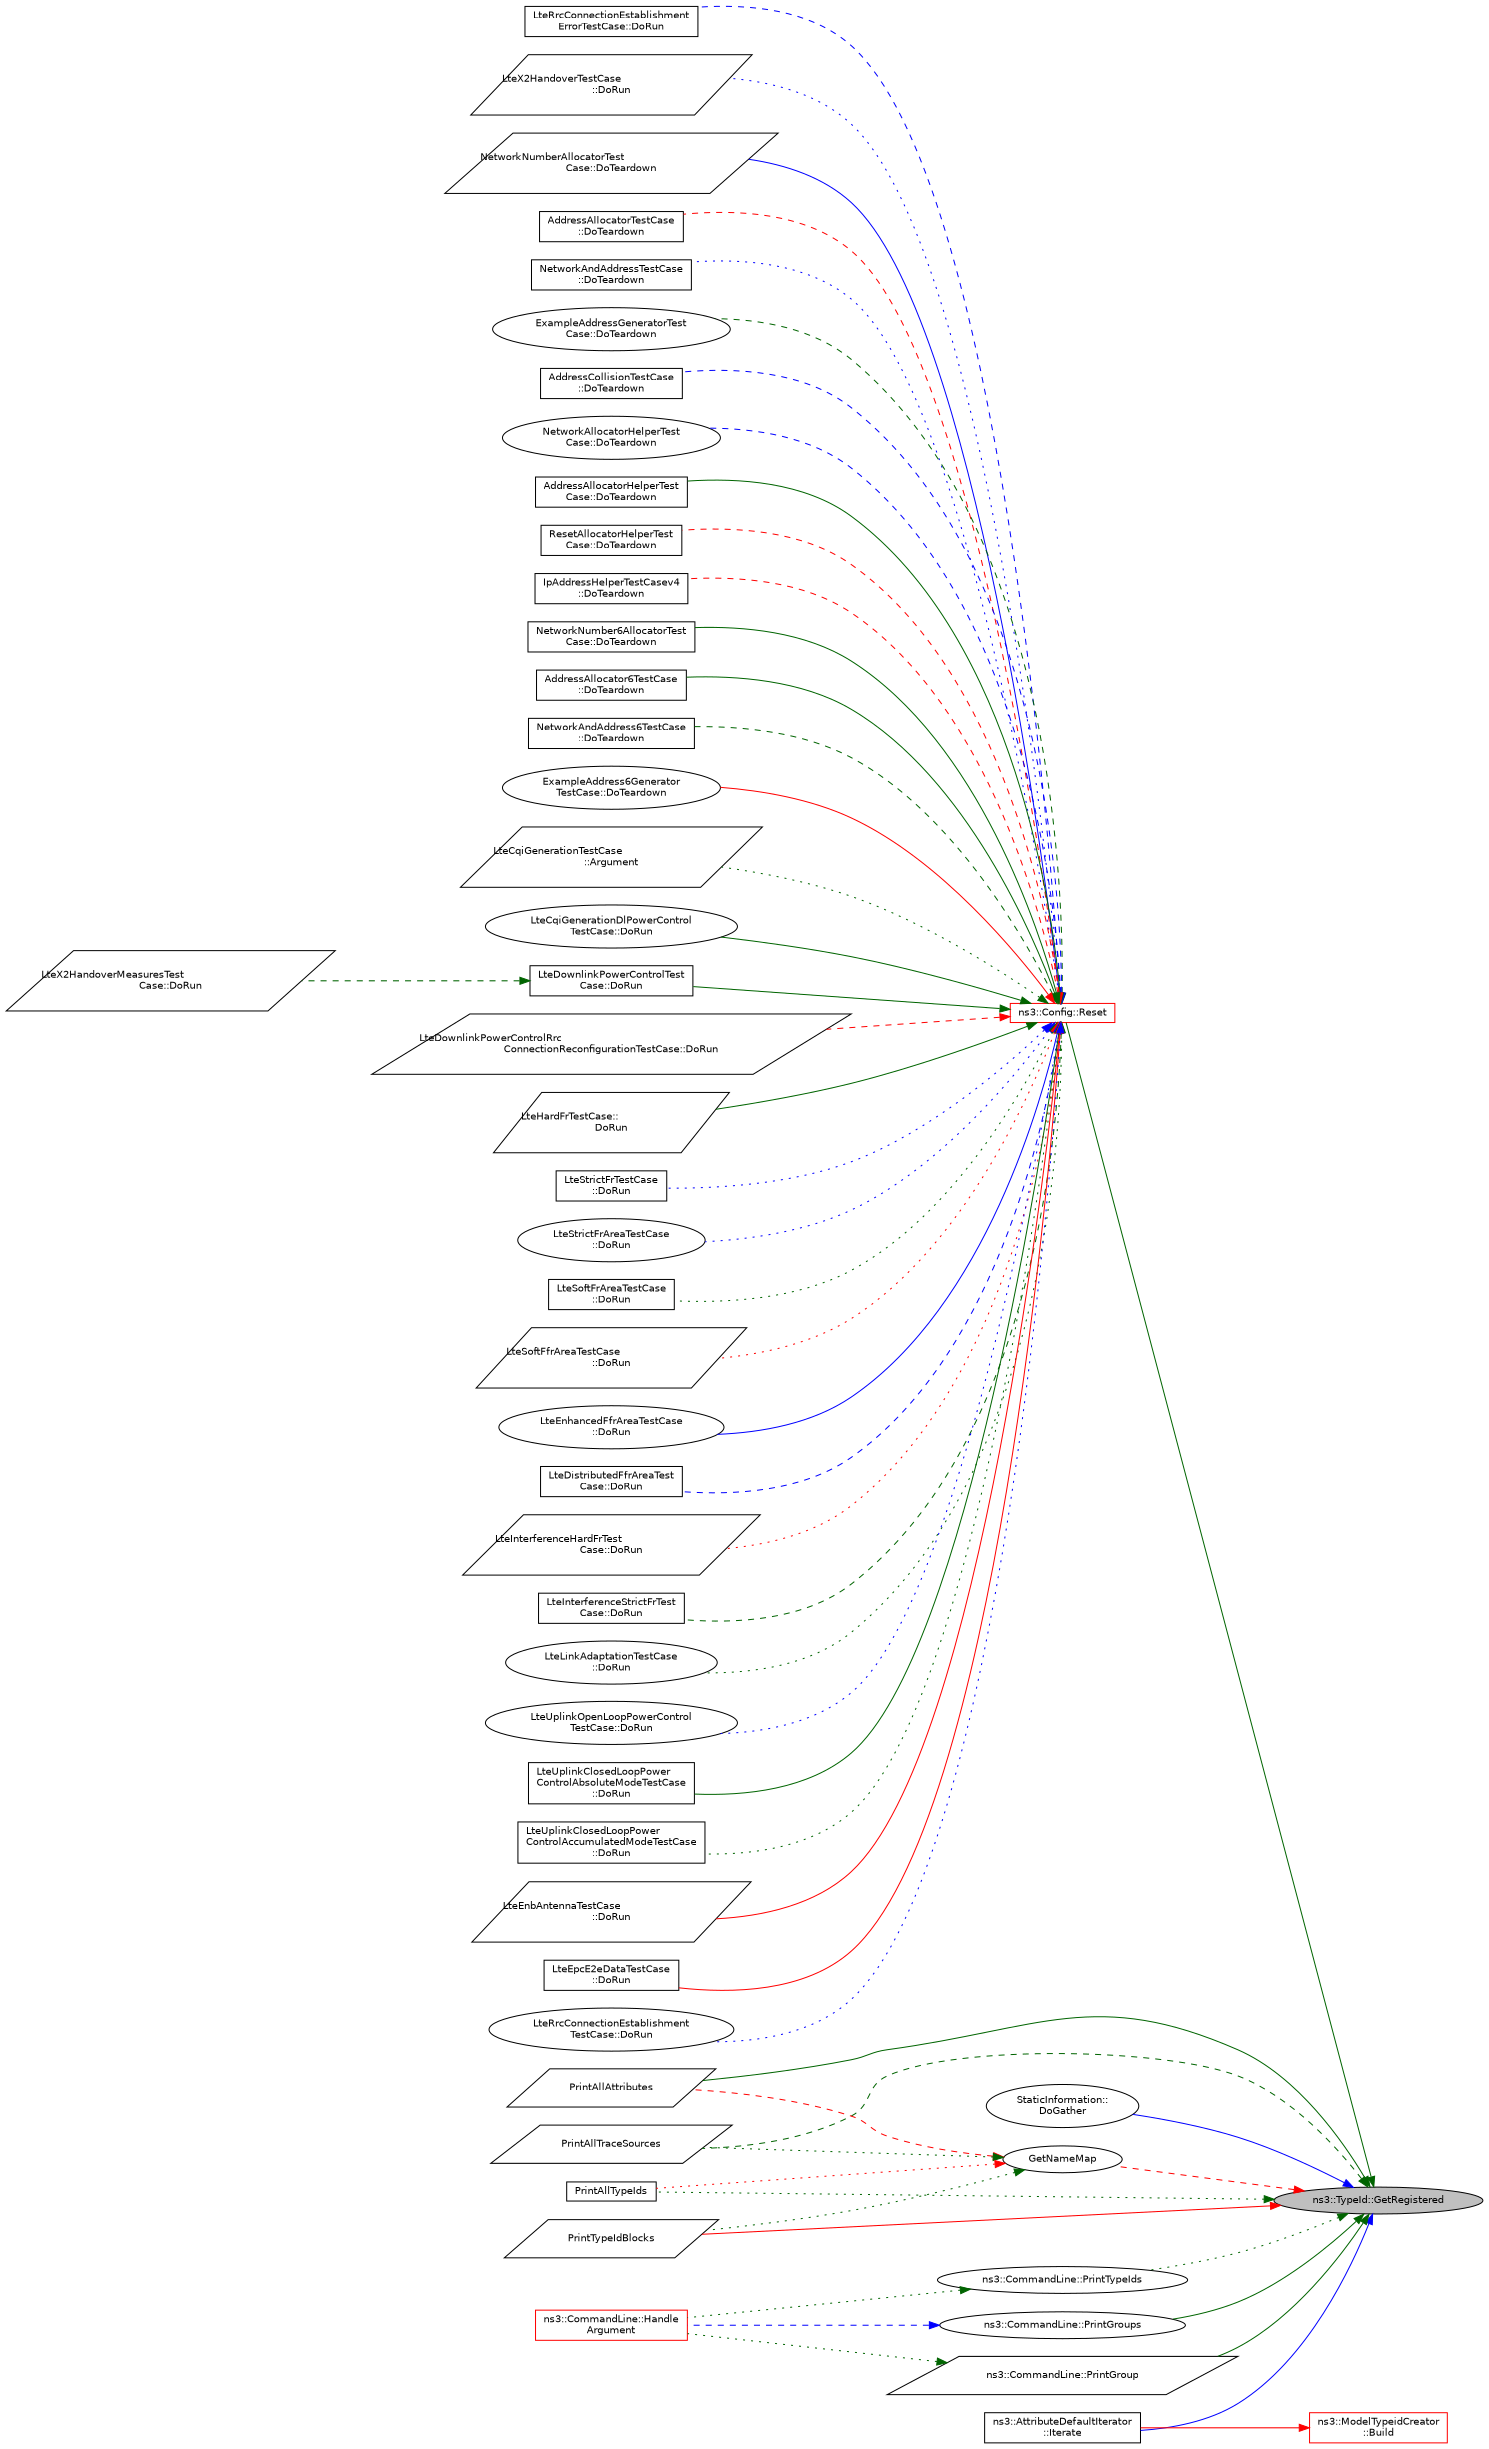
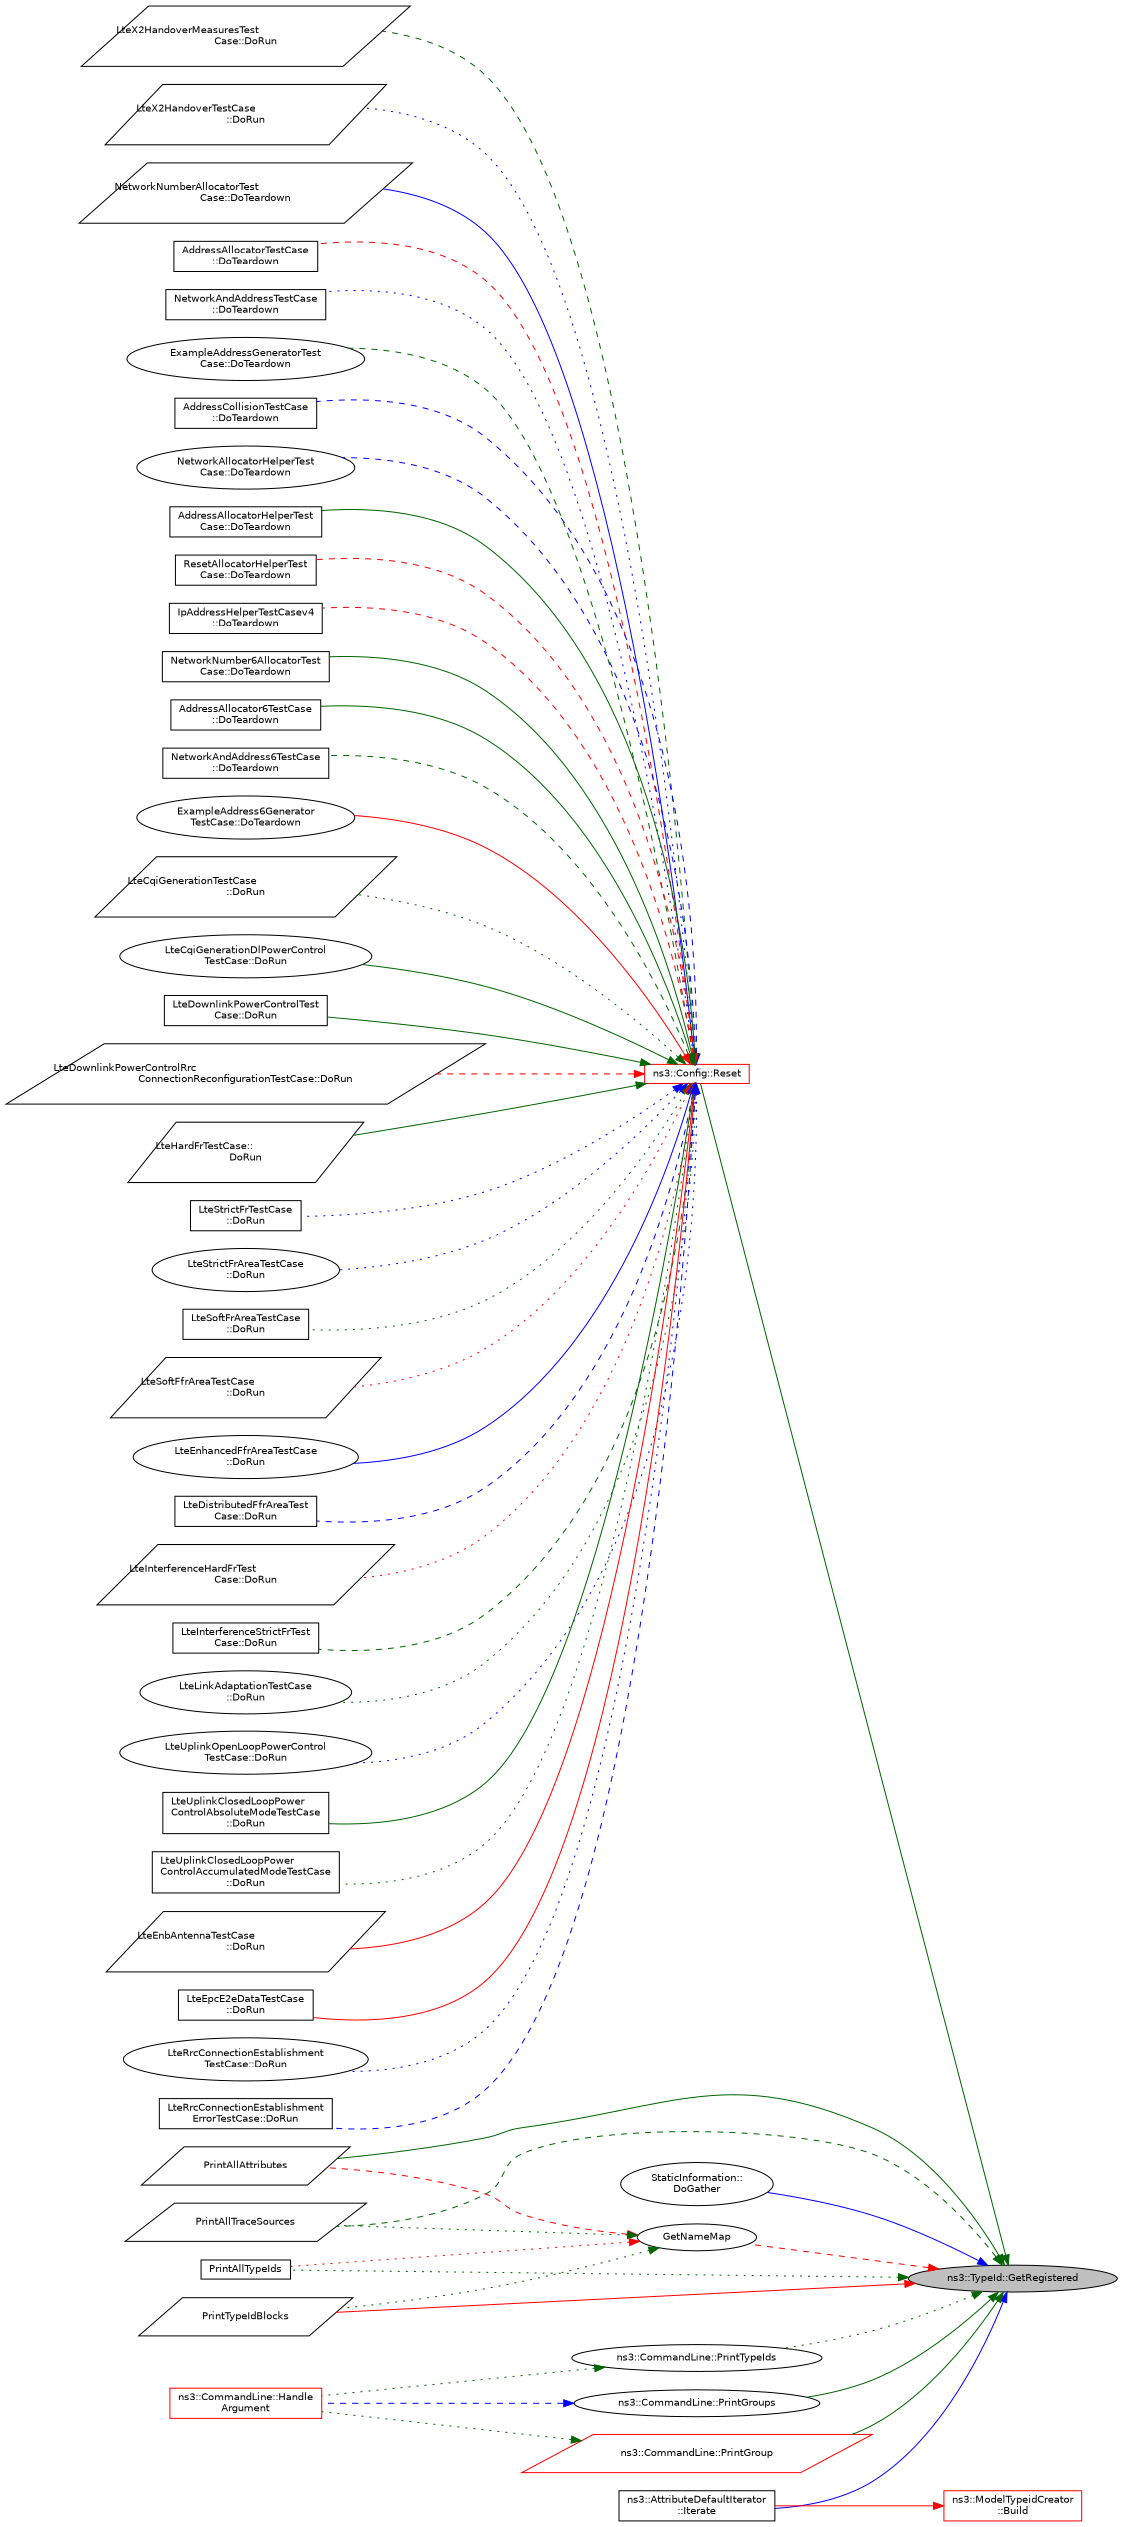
  digraph {
    rankdir=RL
    node [color=black fillcolor=white fontname=Helvetica fontsize=10 shape=box style=filled]
    edge [color=darkgreen dir=back fontname=Helvetica fontsize=10 labelfontname=Helvetica labelfontsize=10 style=solid]
    n1 [fillcolor=grey75 fontcolor=black height=0.2 label="ns3::TypeId::GetRegistered" shape=ellipse width=0.4]
    n2 [height=0.2 label="StaticInformation::\lDoGather" shape=ellipse width=0.4]
    n3 [height=0.2 label=GetNameMap shape=ellipse width=0.4]
    n4 [height=0.2 label=PrintAllAttributes shape=parallelogram width=0.4]
    n5 [height=0.2 label=PrintAllTraceSources shape=parallelogram width=0.4]
    n6 [height=0.2 label=PrintAllTypeIds width=0.4]
    n7 [height=0.2 label=PrintTypeIdBlocks shape=parallelogram width=0.4]
    n8 [height=0.2 label="ns3::AttributeDefaultIterator\l::Iterate" width=0.4]
-   n9 [height=0.2 label="ns3::CommandLine::PrintGroup" shape=parallelogram width=0.4]
+   n9 [color=red height=0.2 label="ns3::CommandLine::PrintGroup" shape=parallelogram width=0.4]
    n10 [height=0.2 label="ns3::CommandLine::PrintGroups" shape=ellipse width=0.4]
    n11 [height=0.2 label="ns3::CommandLine::PrintTypeIds" shape=ellipse width=0.4]
    n12 [color=red height=0.2 label="ns3::Config::Reset" width=0.4]
    n13 [color=red height=0.2 label="ns3::CommandLine::Handle\lArgument" width=0.4]
-   n14 [height=0.2 label="LteCqiGenerationTestCase\l::Argument" shape=parallelogram width=0.4]
+   n14 [height=0.2 label="LteCqiGenerationTestCase\l::DoRun" shape=parallelogram width=0.4]
    n15 [height=0.2 label="LteCqiGenerationDlPowerControl\lTestCase::DoRun" shape=ellipse width=0.4]
    n16 [height=0.2 label="LteDownlinkPowerControlTest\lCase::DoRun" width=0.4]
    n17 [height=0.2 label="LteDownlinkPowerControlRrc\lConnectionReconfigurationTestCase::DoRun" shape=parallelogram width=0.4]
    n18 [height=0.2 label="LteHardFrTestCase::\lDoRun" shape=parallelogram width=0.4]
    n19 [height=0.2 label="LteStrictFrTestCase\l::DoRun" width=0.4]
    n20 [height=0.2 label="LteStrictFrAreaTestCase\l::DoRun" shape=ellipse width=0.4]
    n21 [height=0.2 label="LteSoftFrAreaTestCase\l::DoRun" width=0.4]
    n22 [height=0.2 label="LteSoftFfrAreaTestCase\l::DoRun" shape=parallelogram width=0.4]
    n23 [height=0.2 label="LteEnhancedFfrAreaTestCase\l::DoRun" shape=ellipse width=0.4]
    n24 [height=0.2 label="LteDistributedFfrAreaTest\lCase::DoRun" width=0.4]
    n25 [height=0.2 label="LteInterferenceHardFrTest\lCase::DoRun" shape=parallelogram width=0.4]
    n26 [height=0.2 label="LteInterferenceStrictFrTest\lCase::DoRun" width=0.4]
    n27 [height=0.2 label="LteLinkAdaptationTestCase\l::DoRun" shape=ellipse width=0.4]
    n28 [height=0.2 label="LteUplinkOpenLoopPowerControl\lTestCase::DoRun" shape=ellipse width=0.4]
    n29 [height=0.2 label="LteUplinkClosedLoopPower\lControlAbsoluteModeTestCase\l::DoRun" width=0.4]
    n30 [height=0.2 label="LteUplinkClosedLoopPower\lControlAccumulatedModeTestCase\l::DoRun" width=0.4]
    n31 [height=0.2 label="LteEnbAntennaTestCase\l::DoRun" shape=parallelogram width=0.4]
    n32 [height=0.2 label="LteEpcE2eDataTestCase\l::DoRun" width=0.4]
    n33 [height=0.2 label="LteRrcConnectionEstablishment\lTestCase::DoRun" shape=ellipse width=0.4]
    n34 [height=0.2 label="LteRrcConnectionEstablishment\lErrorTestCase::DoRun" width=0.4]
    n35 [height=0.2 label="LteX2HandoverMeasuresTest\lCase::DoRun" shape=parallelogram width=0.4]
    n36 [height=0.2 label="LteX2HandoverTestCase\l::DoRun" shape=parallelogram width=0.4]
    n37 [height=0.2 label="NetworkNumberAllocatorTest\lCase::DoTeardown" shape=parallelogram width=0.4]
    n38 [height=0.2 label="AddressAllocatorTestCase\l::DoTeardown" width=0.4]
    n39 [height=0.2 label="NetworkAndAddressTestCase\l::DoTeardown" width=0.4]
    n40 [height=0.2 label="ExampleAddressGeneratorTest\lCase::DoTeardown" shape=ellipse width=0.4]
    n41 [height=0.2 label="AddressCollisionTestCase\l::DoTeardown" width=0.4]
    n42 [height=0.2 label="NetworkAllocatorHelperTest\lCase::DoTeardown" shape=ellipse width=0.4]
    n43 [height=0.2 label="AddressAllocatorHelperTest\lCase::DoTeardown" width=0.4]
    n44 [height=0.2 label="ResetAllocatorHelperTest\lCase::DoTeardown" width=0.4]
    n45 [height=0.2 label="IpAddressHelperTestCasev4\l::DoTeardown" width=0.4]
    n46 [height=0.2 label="NetworkNumber6AllocatorTest\lCase::DoTeardown" width=0.4]
    n47 [height=0.2 label="AddressAllocator6TestCase\l::DoTeardown" width=0.4]
    n48 [height=0.2 label="NetworkAndAddress6TestCase\l::DoTeardown" width=0.4]
    n49 [height=0.2 label="ExampleAddress6Generator\lTestCase::DoTeardown" shape=ellipse width=0.4]
    n50 [color=red height=0.2 label="ns3::ModelTypeidCreator\l::Build" width=0.4]
    n1 -> n2 [color=blue]
    n1 -> n3 [color=red style=dashed]
    n1 -> n4
    n1 -> n5 [style=dashed]
    n1 -> n6 [style=dotted]
    n1 -> n7 [color=red]
    n1 -> n8 [color=blue]
    n1 -> n9
    n1 -> n10
    n1 -> n11 [style=dotted]
    n1 -> n12
    n3 -> n4 [color=red style=dashed]
    n3 -> n5 [style=dotted]
    n3 -> n6 [color=red style=dotted]
    n3 -> n7 [style=dotted]
    n9 -> n13 [style=dotted]
    n10 -> n13 [color=blue style=dashed]
    n11 -> n13 [style=dotted]
    n12 -> n14 [style=dotted]
    n12 -> n15
    n12 -> n16
    n12 -> n17 [color=red style=dashed]
    n12 -> n18
    n12 -> n19 [color=blue style=dotted]
    n12 -> n20 [color=blue style=dotted]
    n12 -> n21 [style=dotted]
    n12 -> n22 [color=red style=dotted]
    n12 -> n23 [color=blue]
    n12 -> n24 [color=blue style=dashed]
    n12 -> n25 [color=red style=dotted]
    n12 -> n26 [style=dashed]
    n12 -> n27 [style=dotted]
    n12 -> n28 [color=blue style=dotted]
    n12 -> n29
    n12 -> n30 [style=dotted]
    n12 -> n31 [color=red]
    n12 -> n32 [color=red]
    n12 -> n33 [color=blue style=dotted]
    n12 -> n34 [color=blue style=dashed]
-   n16 -> n35 [style=dashed]
+   n12 -> n35 [style=dashed]
    n12 -> n36 [color=blue style=dotted]
    n12 -> n37 [color=blue]
    n12 -> n38 [color=red style=dashed]
    n12 -> n39 [color=blue style=dotted]
    n12 -> n40 [style=dashed]
    n12 -> n41 [color=blue style=dashed]
    n12 -> n42 [color=blue style=dashed]
    n12 -> n43
    n12 -> n44 [color=red style=dashed]
    n12 -> n45 [color=red style=dashed]
    n12 -> n46
    n12 -> n47
    n12 -> n48 [style=dashed]
    n12 -> n49 [color=red]
    n50 -> n8 [color=red]
  }
